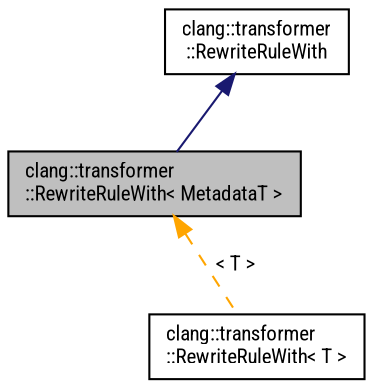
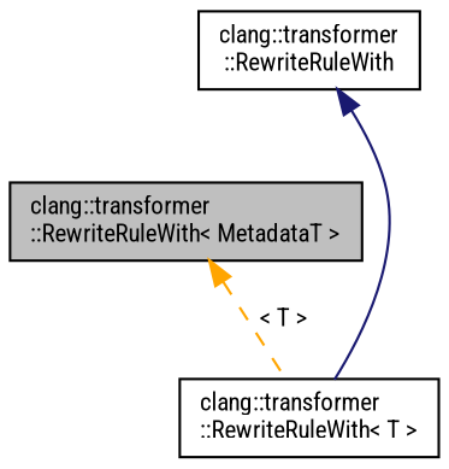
  digraph {
    fontname="Roboto Condensed"
    node [color=black fontname="Roboto Condensed" fontsize=10 shape=record]
    edge [dir=back fontname="Roboto Condensed" fontsize=10 labelfontname=Helvetica labelfontsize=10]
    n1 [fillcolor=grey75 fontcolor=black height=0.2 label="clang::transformer\l::RewriteRuleWith\< MetadataT \>" style=filled width=0.4]
    n2 [height=0.2 label="clang::transformer\l::RewriteRuleWith\< T \>" width=0.4]
    n3 [height=0.2 label="clang::transformer\l::RewriteRuleWith" width=0.4]
    n1 -> n2 [color=orange label=" \< T \>" style=dashed]
-   n3 -> n1 [color=midnightblue style=solid]
+   n3 -> n2 [color=midnightblue style=solid]
  }
